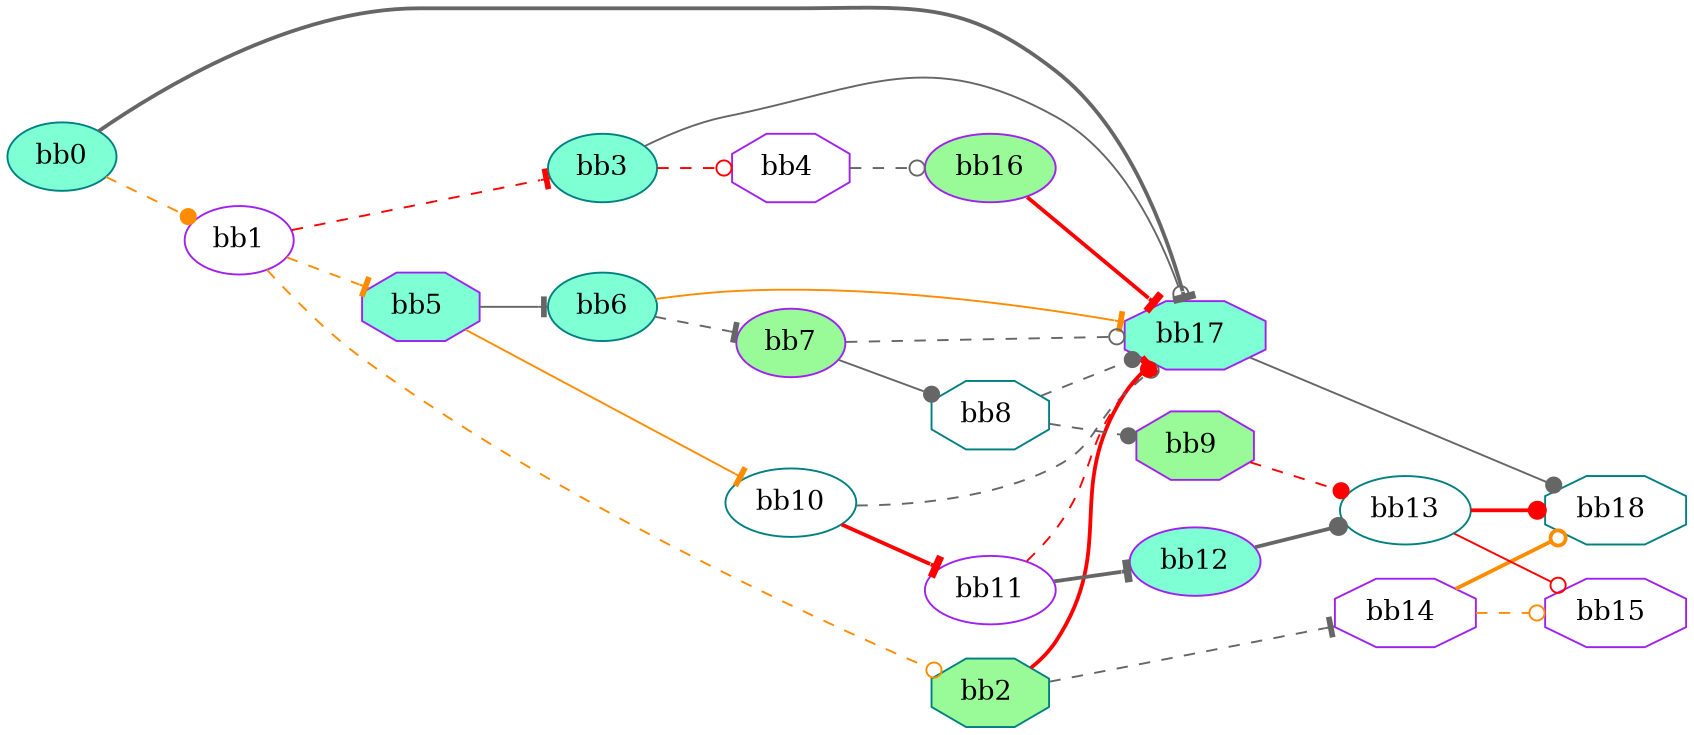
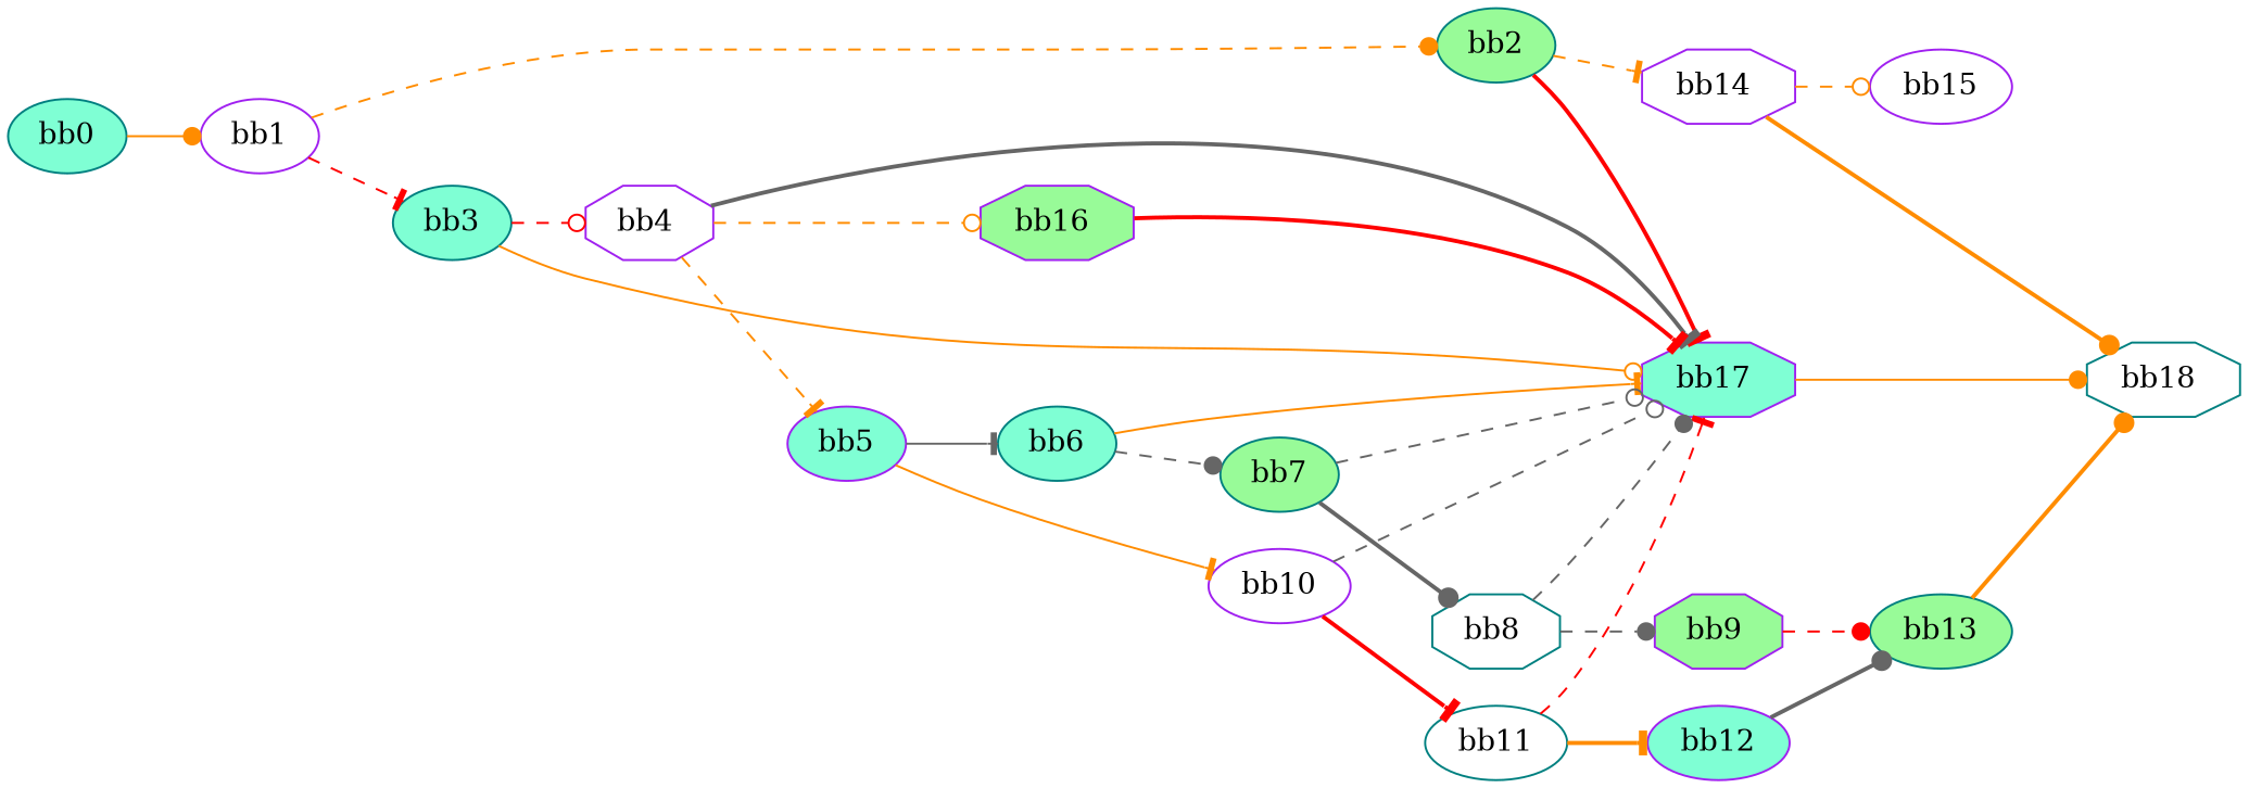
  digraph {
    rankdir=LR
    node [color=purple fillcolor=white shape=ellipse style=filled]
    edge [arrowhead=dot color=gray40 style=dashed]
    n1 [color=teal fillcolor=aquamarine label="bb0\l"]
    n2 [label="bb1\l"]
    n3 [fillcolor=aquamarine label="bb17\l" shape=octagon]
-   n4 [color=teal fillcolor=palegreen label="bb2\l" shape=octagon]
+   n4 [color=teal fillcolor=palegreen label="bb2\l"]
    n5 [color=teal fillcolor=aquamarine label="bb3\l"]
    n6 [color=teal label="bb18\l" shape=octagon]
    n7 [label="bb14\l" shape=octagon]
    n8 [label="bb4\l" shape=octagon]
-   n9 [label="bb15\l" shape=octagon]
-   n10 [fillcolor=aquamarine label="bb5\l" shape=octagon]
-   n11 [fillcolor=palegreen label="bb16\l"]
+   n9 [label="bb15\l"]
+   n10 [fillcolor=aquamarine label="bb5\l"]
+   n11 [fillcolor=palegreen label="bb16\l" shape=octagon]
    n12 [color=teal fillcolor=aquamarine label="bb6\l"]
-   n13 [color=teal label="bb10\l"]
-   n14 [fillcolor=palegreen label="bb7\l"]
-   n15 [label="bb11\l"]
+   n13 [label="bb10\l"]
+   n14 [color=teal fillcolor=palegreen label="bb7\l"]
+   n15 [color=teal label="bb11\l"]
    n16 [color=teal label="bb8\l" shape=octagon]
    n17 [fillcolor=palegreen label="bb9\l" shape=octagon]
-   n18 [color=teal label="bb13\l"]
+   n18 [color=teal fillcolor=palegreen label="bb13\l"]
    n19 [fillcolor=aquamarine label="bb12\l"]
-   n1 -> n2 [color=darkorange]
-   n1 -> n3 [arrowhead=tee style=bold]
-   n2 -> n4 [arrowhead=odot color=darkorange]
+   n1 -> n2 [color=darkorange style=solid]
+   n8 -> n3 [arrowhead=tee style=bold]
+   n2 -> n4 [color=darkorange]
    n2 -> n5 [arrowhead=tee color=red]
-   n3 -> n6 [style=solid]
+   n3 -> n6 [color=darkorange style=solid]
    n4 -> n3 [arrowhead=tee color=red style=bold]
-   n4 -> n7 [arrowhead=tee]
-   n5 -> n3 [arrowhead=odot style=solid]
+   n4 -> n7 [arrowhead=tee color=darkorange]
+   n5 -> n3 [arrowhead=odot color=darkorange style=solid]
    n5 -> n8 [arrowhead=odot color=red]
-   n7 -> n6 [arrowhead=odot color=darkorange style=bold]
+   n7 -> n6 [color=darkorange style=bold]
    n7 -> n9 [arrowhead=odot color=darkorange]
-   n2 -> n10 [arrowhead=tee color=darkorange]
-   n8 -> n11 [arrowhead=odot]
+   n8 -> n10 [arrowhead=tee color=darkorange]
+   n8 -> n11 [arrowhead=odot color=darkorange]
    n10 -> n12 [arrowhead=tee style=solid]
    n10 -> n13 [arrowhead=tee color=darkorange style=solid]
    n11 -> n3 [arrowhead=tee color=red style=bold]
    n12 -> n3 [arrowhead=tee color=darkorange style=solid]
-   n12 -> n14 [arrowhead=tee]
+   n12 -> n14
    n13 -> n3 [arrowhead=odot]
    n13 -> n15 [arrowhead=tee color=red style=bold]
    n14 -> n3 [arrowhead=odot]
-   n14 -> n16 [style=solid]
-   n15 -> n3 [color=red]
-   n15 -> n19 [arrowhead=tee style=bold]
+   n14 -> n16 [style=bold]
+   n15 -> n3 [arrowhead=tee color=red]
+   n15 -> n19 [arrowhead=tee color=darkorange style=bold]
    n16 -> n3
    n16 -> n17
    n17 -> n18 [color=red]
-   n18 -> n6 [color=red style=bold]
-   n18 -> n9 [arrowhead=odot color=red style=solid]
+   n18 -> n6 [color=darkorange style=bold]
    n19 -> n18 [style=bold]
  }
